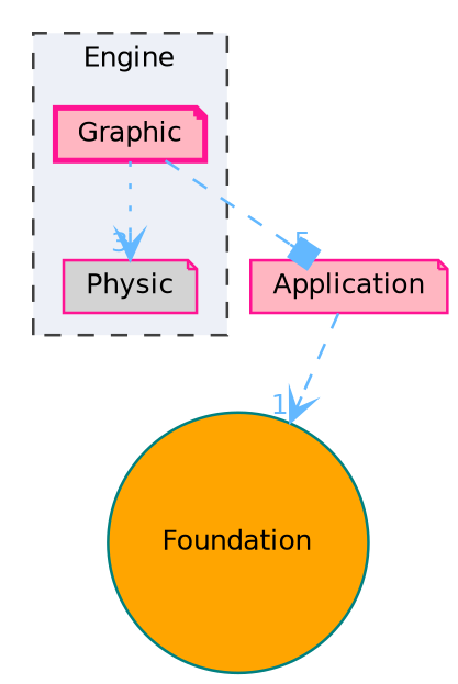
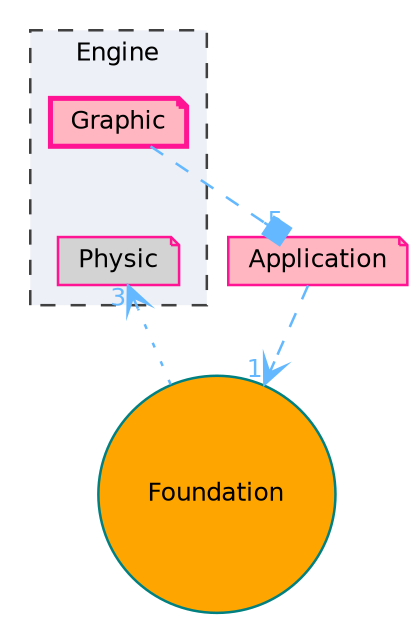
  digraph {
    compound=true
    node [color=deeppink fillcolor=lightpink fontname=Helvetica fontsize=10 shape=note style=filled]
    edge [arrowhead=vee color=steelblue1 fontcolor=steelblue1 fontname=Helvetica fontsize=10 labeldistance=1.5 labelfontname=Helvetica labelfontsize=10 style=dashed]
    n1 [fillcolor=lightgrey height=0.2 label=Physic width=0.4]
    n2 [height=0.2 label=Graphic style="filled,bold" width=0.4]
    n3 [height=0.2 label=Application width=0.4]
    n4 [color=teal fillcolor=orange height=0.2 label=Foundation shape=circle width=0.4]
    subgraph cluster_1 {
      bgcolor="#edf0f7"
      fontname=Helvetica
      fontsize=10
      label=Engine
      pencolor=grey25
      style="filled,dashed"
      n1
      n2
    }
-   n2 -> n1 [headlabel=3 style=dotted]
+   n4 -> n1 [headlabel=3 style=dotted]
    n2 -> n3 [arrowhead=box headlabel=5]
    n3 -> n4 [headlabel=1]
  }
